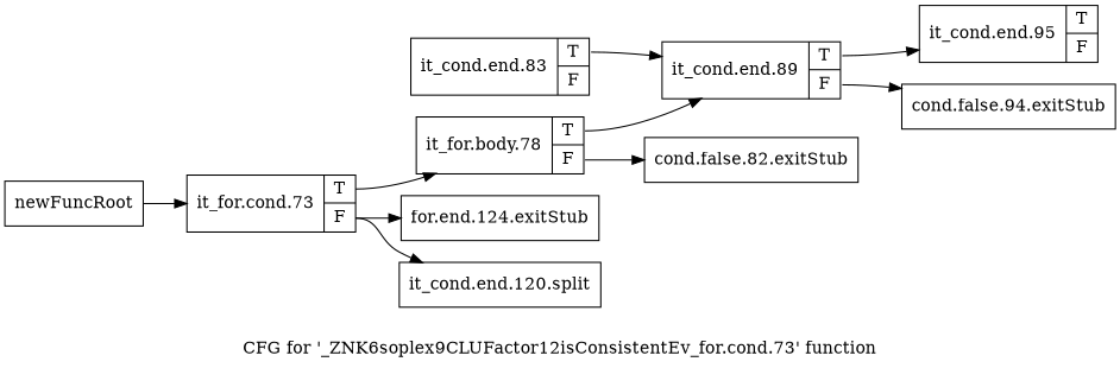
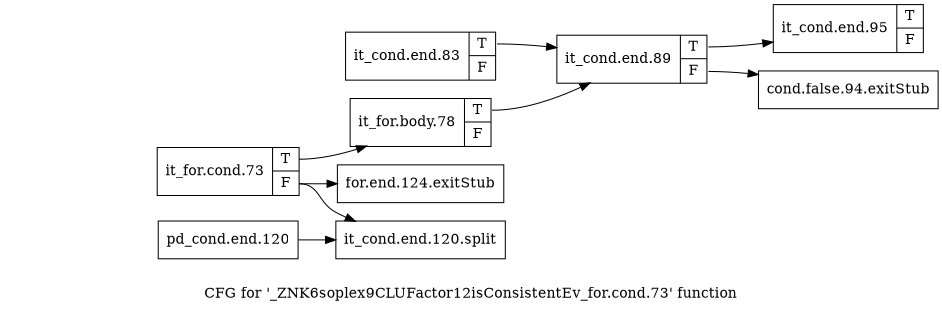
  digraph {
    label="CFG for '_ZNK6soplex9CLUFactor12isConsistentEv_for.cond.73' function"
    rankdir=LR
    node [shape=record]
    edge [tailport=s1]
-   n1 [label="{newFuncRoot}"]
    n2 [label="{it_for.cond.73|{<s0>T|<s1>F}}"]
    n3 [label="{for.end.124.exitStub}"]
    n4 [label="{it_for.body.78|{<s0>T|<s1>F}}"]
    n5 [label="{it_cond.end.120.split}"]
-   n6 [label="{cond.false.82.exitStub}"]
    n7 [label="{it_cond.end.89|{<s0>T|<s1>F}}"]
    n8 [label="{cond.false.94.exitStub}"]
    n9 [label="{it_cond.end.83|{<s0>T|<s1>F}}"]
    n10 [label="{it_cond.end.95|{<s0>T|<s1>F}}"]
-   n1 -> n2
+   n11 [label="{pd_cond.end.120}"]
    n2 -> n3
    n2 -> n4 [tailport=s0]
    n2 -> n5
-   n4 -> n6
    n4 -> n7 [tailport=s0]
    n7 -> n8
    n7 -> n10 [tailport=s0]
    n9 -> n7 [tailport=s0]
+   n11 -> n5
  }
